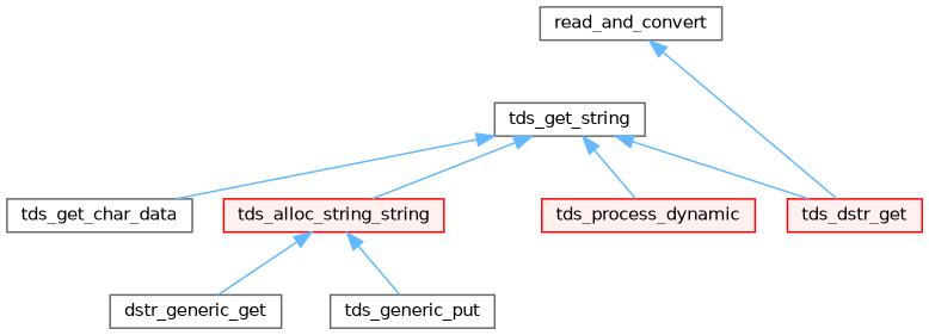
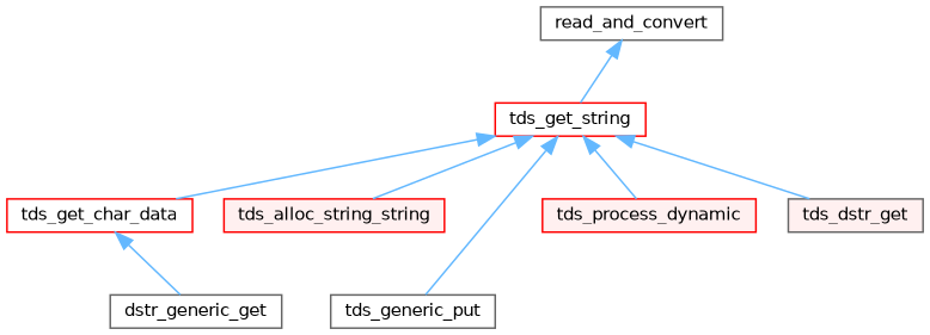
  digraph {
    rankdir=TB
    node [color=grey40 fillcolor=white fontname=Helvetica fontsize=10 shape=box style=filled]
    edge [color=steelblue1 dir=back fontname=Helvetica fontsize=10 labelfontname=Helvetica labelfontsize=10 style=solid]
    n1 [height=0.2 label=read_and_convert width=0.4]
-   n2 [height=0.2 label=tds_get_string width=0.4]
-   n3 [height=0.2 label=tds_get_char_data width=0.4]
+   n2 [color=red height=0.2 label=tds_get_string width=0.4]
+   n3 [color=red height=0.2 label=tds_get_char_data width=0.4]
    n4 [height=0.2 label=dstr_generic_get width=0.4]
    n5 [color=red fillcolor="#FFF0F0" height=0.2 label=tds_alloc_string_string width=0.4]
-   n6 [color=red fillcolor="#FFF0F0" height=0.2 label=tds_dstr_get width=0.4]
+   n6 [fillcolor="#FFF0F0" height=0.2 label=tds_dstr_get width=0.4]
    n7 [height=0.2 label=tds_generic_put width=0.4]
    n8 [color=red fillcolor="#FFF0F0" height=0.2 label=tds_process_dynamic width=0.4]
-   n1 -> n6
+   n1 -> n2
    n2 -> n3
    n2 -> n5
    n2 -> n6
-   n5 -> n7
+   n2 -> n7
    n2 -> n8
-   n5 -> n4
+   n3 -> n4
  }
